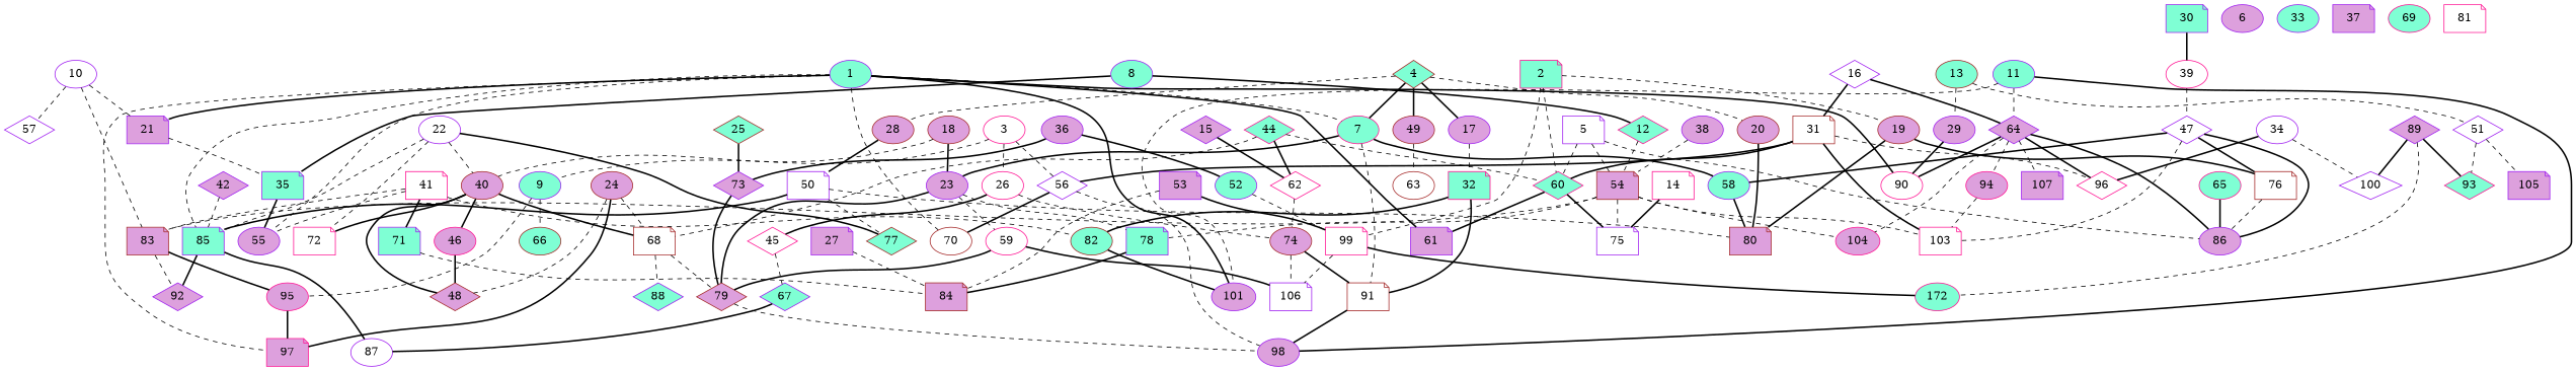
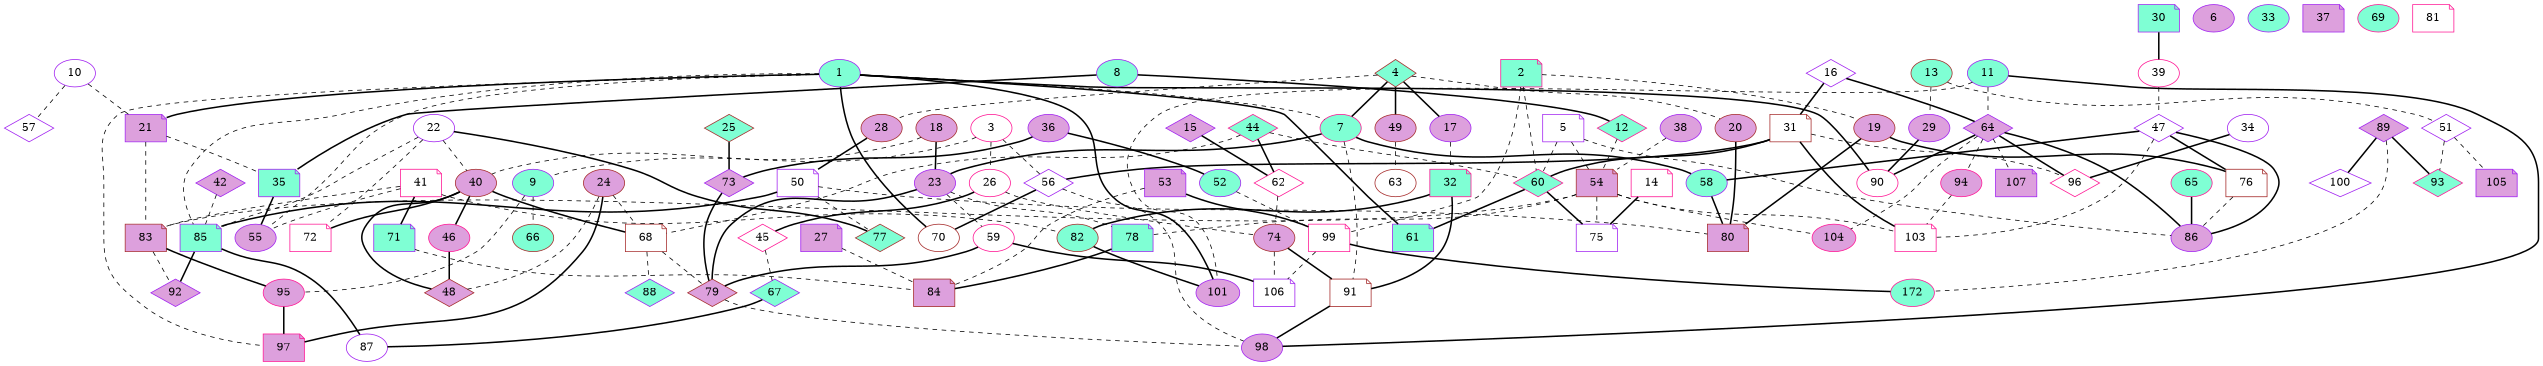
  graph {
    node [color=purple fillcolor=plum shape=ellipse style=filled]
    edge [style=dashed]
    1 [fillcolor=aquamarine]
    7 [color=deeppink fillcolor=aquamarine]
    21 [shape=note]
    55
-   61 [shape=note]
+   61 [fillcolor=aquamarine shape=note]
    70 [color=brown fillcolor=white]
    85 [fillcolor=aquamarine shape=note]
    90 [color=deeppink fillcolor=white]
    97 [color=deeppink shape=note]
    101
    23
    58 [fillcolor=aquamarine]
    91 [color=brown fillcolor=white shape=note]
    35 [fillcolor=aquamarine shape=note]
    87 [fillcolor=white]
    92 [shape=diamond]
    2 [color=deeppink fillcolor=aquamarine shape=note]
    19 [color=brown]
    60 [color=deeppink fillcolor=aquamarine shape=diamond]
    99 [color=deeppink fillcolor=white shape=note]
    76 [color=brown fillcolor=white shape=note]
    80 [color=brown shape=note]
    75 [fillcolor=white shape=note]
    106 [fillcolor=white shape=note]
    n25 [color=deeppink fillcolor=aquamarine label=172]
    3 [color=deeppink fillcolor=white]
    9 [fillcolor=aquamarine]
    26 [color=deeppink fillcolor=white]
    56 [fillcolor=white shape=diamond]
    66 [color=brown fillcolor=aquamarine]
    95 [color=deeppink]
    45 [color=deeppink fillcolor=white shape=diamond]
    74 [color=brown]
    98
    4 [color=brown fillcolor=aquamarine shape=diamond]
    17
    20 [color=brown]
    28 [color=brown]
    49 [color=brown]
    32 [color=deeppink fillcolor=aquamarine shape=note]
    50 [fillcolor=white shape=note]
    63 [color=brown fillcolor=white]
    5 [fillcolor=white shape=note]
    54 [color=brown shape=note]
    86
    83 [color=brown shape=note]
    78 [fillcolor=aquamarine shape=note]
    103 [color=deeppink fillcolor=white shape=note]
    104 [color=deeppink]
    6
    59 [color=deeppink fillcolor=white]
    79 [color=brown shape=diamond]
    8 [fillcolor=aquamarine]
    12 [color=deeppink fillcolor=aquamarine shape=diamond]
    10 [fillcolor=white]
    57 [fillcolor=white shape=diamond]
    11 [fillcolor=aquamarine]
    64 [shape=diamond]
    96 [color=deeppink fillcolor=white shape=diamond]
    94 [color=deeppink]
    107 [shape=note]
    13 [color=brown fillcolor=aquamarine]
    29
    51 [fillcolor=white shape=diamond]
    93 [color=deeppink fillcolor=aquamarine shape=diamond]
    105 [shape=note]
    14 [color=deeppink fillcolor=white shape=note]
    15 [shape=diamond]
    62 [color=deeppink fillcolor=white shape=diamond]
    16 [fillcolor=white shape=diamond]
    31 [color=brown fillcolor=white shape=note]
    82 [color=brown fillcolor=aquamarine]
    18 [color=brown]
    40 [color=brown]
    72 [color=deeppink fillcolor=white shape=note]
    48 [color=brown shape=diamond]
    68 [color=brown fillcolor=white shape=note]
    46 [color=deeppink]
    22 [fillcolor=white]
    77 [color=brown fillcolor=aquamarine shape=diamond]
    84 [color=brown shape=note]
    24 [color=brown]
    88 [fillcolor=aquamarine shape=diamond]
    25 [color=brown fillcolor=aquamarine shape=diamond]
    73 [shape=diamond]
    67 [fillcolor=aquamarine shape=diamond]
    27 [shape=note]
    30 [fillcolor=aquamarine shape=note]
    39 [color=deeppink fillcolor=white]
    47 [fillcolor=white shape=diamond]
    33 [fillcolor=aquamarine]
    34 [fillcolor=white]
    100 [fillcolor=white shape=diamond]
    36
    52 [fillcolor=aquamarine]
    37 [shape=note]
    38
    41 [color=deeppink fillcolor=white shape=note]
    71 [fillcolor=aquamarine shape=note]
    42 [shape=diamond]
    44 [color=deeppink fillcolor=aquamarine shape=diamond]
    53 [shape=note]
    65 [color=deeppink fillcolor=aquamarine]
    69 [color=deeppink fillcolor=aquamarine]
    81 [color=deeppink fillcolor=white shape=note]
    89 [shape=diamond]
    1 -- 7
    1 -- 21 [style=bold]
    1 -- 55
    1 -- 61 [style=bold]
-   1 -- 70
+   1 -- 70 [style=bold]
    1 -- 85
    1 -- 90 [style=bold]
    1 -- 97
    1 -- 101 [style=bold]
    7 -- 23 [style=bold]
    7 -- 58 [style=bold]
    7 -- 91
    21 -- 35
    85 -- 87 [style=bold]
    85 -- 92 [style=bold]
    23 -- 78
    23 -- 59
    23 -- 79 [style=bold]
    58 -- 80 [style=bold]
    91 -- 98 [style=bold]
    35 -- 55 [style=bold]
    2 -- 19
    2 -- 60
    2 -- 99
    19 -- 76 [style=bold]
    19 -- 80 [style=bold]
    60 -- 61 [style=bold]
    60 -- 75 [style=bold]
    99 -- 106
    99 -- n25 [style=bold]
    76 -- 86
    3 -- 9
    3 -- 26
    3 -- 56
    9 -- 66
    9 -- 95
    26 -- 45 [style=bold]
    26 -- 74
    56 -- 70 [style=bold]
    56 -- 98
    95 -- 97 [style=bold]
    45 -- 67
    74 -- 91 [style=bold]
    74 -- 106
    4 -- 7 [style=bold]
    4 -- 17 [style=bold]
    4 -- 20
    4 -- 28
    4 -- 49 [style=bold]
    17 -- 32
    20 -- 80 [style=bold]
    28 -- 50 [style=bold]
    49 -- 63
    32 -- 91 [style=bold]
    32 -- 82 [style=bold]
    50 -- 85 [style=bold]
    50 -- 80
    50 -- 77
    5 -- 60
    5 -- 54
    5 -- 86
    54 -- 75
    54 -- 83
    54 -- 78
    54 -- 103
    54 -- 104
    83 -- 92
    83 -- 95 [style=bold]
    78 -- 84 [style=bold]
    59 -- 106 [style=bold]
    59 -- 79 [style=bold]
    79 -- 98
    8 -- 35 [style=bold]
    8 -- 12 [style=bold]
    12 -- 54
    10 -- 21
-   10 -- 83
+   21 -- 83
    10 -- 57
    11 -- 101
    11 -- 98 [style=bold]
    11 -- 64
    64 -- 90 [style=bold]
    64 -- 86 [style=bold]
    64 -- 104
    64 -- 96 [style=bold]
    64 -- 94
    64 -- 107
    94 -- 103
    13 -- 29
    13 -- 51
    29 -- 90 [style=bold]
    51 -- 93
    51 -- 105
    14 -- 75 [style=bold]
    15 -- 62 [style=bold]
    62 -- 74
    16 -- 64 [style=bold]
    16 -- 31 [style=bold]
    31 -- 60 [style=bold]
    31 -- 56 [style=bold]
    31 -- 103 [style=bold]
    31 -- 96
    82 -- 101 [style=bold]
    18 -- 23 [style=bold]
    18 -- 40
    40 -- 72 [style=bold]
    40 -- 48 [style=bold]
    40 -- 68 [style=bold]
    40 -- 46 [style=bold]
    68 -- 79
    68 -- 88
    46 -- 48 [style=bold]
    22 -- 85
    22 -- 40
    22 -- 72
    22 -- 77 [style=bold]
    24 -- 97 [style=bold]
    24 -- 48
    24 -- 68
    25 -- 73 [style=bold]
    73 -- 79 [style=bold]
    67 -- 87 [style=bold]
    27 -- 84
    30 -- 39 [style=bold]
    39 -- 47
    47 -- 58 [style=bold]
    47 -- 76 [style=bold]
    47 -- 86 [style=bold]
    47 -- 103
    34 -- 96 [style=bold]
-   34 -- 100
    36 -- 73 [style=bold]
    36 -- 52 [style=bold]
    52 -- 99
    38 -- 54
    41 -- 55
    41 -- 83
    41 -- 82
    41 -- 71 [style=bold]
    71 -- 84
    42 -- 85
    44 -- 60
    44 -- 62 [style=bold]
    44 -- 68
    53 -- 99 [style=bold]
    53 -- 84
    65 -- 86 [style=bold]
    89 -- n25
    89 -- 93 [style=bold]
    89 -- 100 [style=bold]
  }
